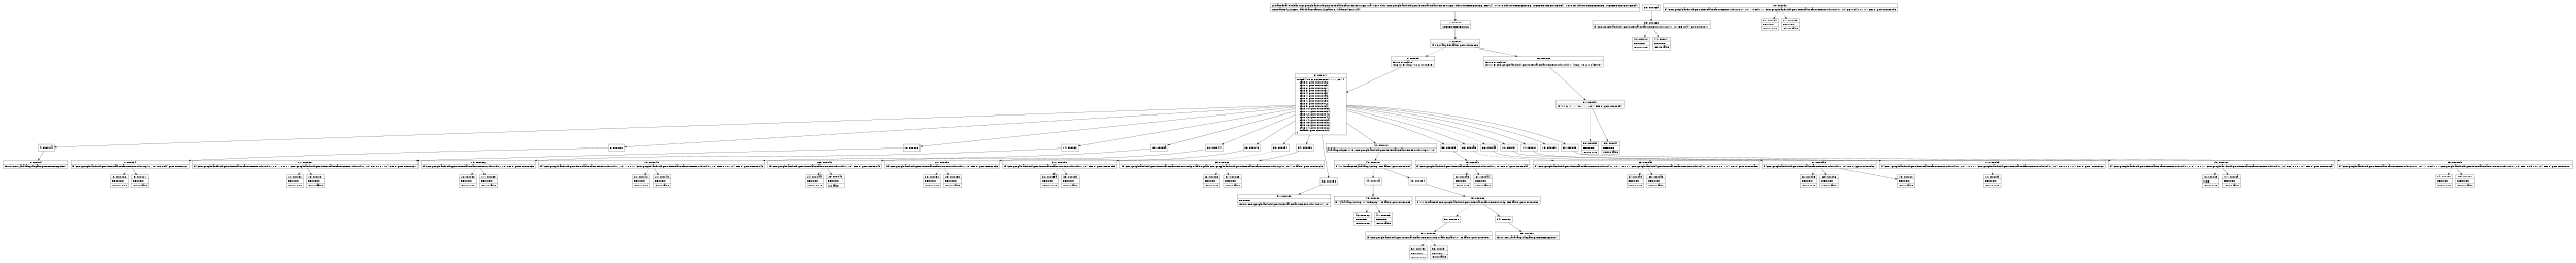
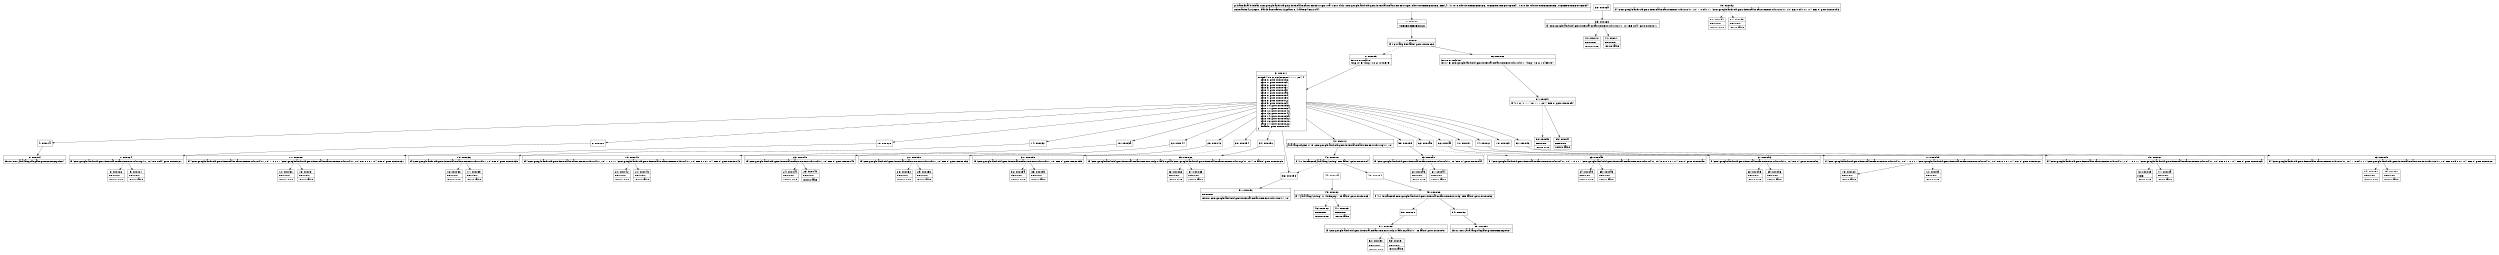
  digraph {
    node [shape=record]
    n1 [label="{0\:\ 0x0000|MTH_ENTER_BLOCK\l}"]
    n2 [label="{1\:\ 0x0007|if (r6.zzakq == false) goto L_0x00e2\l}"]
    n3 [label="{2\:\ 0x0009|int r8 = zzca(r8)\llong r0 = (long) (r8 & 1048575)\l}"]
    n4 [label="{86\:\ 0x00e2|int r8 = zzcb(r8)\lint r7 = com.google.android.gms.internal.measurement.zzhv.zzk(r7, (long) (r8 & 1048575))\l}"]
    n5 [label="{3\:\ 0x0017|switch(((r8 & 267386880) \>\>\> 20)) \{\l    case 0: goto L_0x00d6;\l    case 1: goto L_0x00cb;\l    case 2: goto L_0x00c1;\l    case 3: goto L_0x00b7;\l    case 4: goto L_0x00af;\l    case 7: goto L_0x00a5;\l    case 6: goto L_0x009d;\l    case 7: goto L_0x0098;\l    case 8: goto L_0x0072;\l    case 9: goto L_0x006a;\l    case 10: goto L_0x005c;\l    case 11: goto L_0x0054;\l    case 12: goto L_0x004c;\l    case 13: goto L_0x0044;\l    case 14: goto L_0x003a;\l    case 15: goto L_0x0032;\l    case 16: goto L_0x0028;\l    case 17: goto L_0x0020;\l    default: goto L_0x001a;\l\}\l}"]
    n6 [label="{87\:\ 0x00f1|if ((r7 & (1 \<\< (r8 \>\>\> 20))) == 0) goto L_0x00f4\l}"]
    n7 [label="{4\:\ 0x001a}"]
    n8 [label="{6\:\ 0x0020}"]
    n9 [label="{10\:\ 0x0028}"]
    n10 [label="{14\:\ 0x0032}"]
    n11 [label="{18\:\ 0x003a}"]
    n12 [label="{22\:\ 0x0044}"]
    n13 [label="{26\:\ 0x004c}"]
    n14 [label="{30\:\ 0x0054}"]
    n15 [label="{34\:\ 0x005c}"]
    n16 [label="{42\:\ 0x0072|java.lang.Object r7 = com.google.android.gms.internal.measurement.zzhv.zzp(r7, r0)\l}"]
    n17 [label="{56\:\ 0x0098}"]
    n18 [label="{58\:\ 0x009d}"]
    n19 [label="{62\:\ 0x00a5}"]
    n20 [label="{66\:\ 0x00af}"]
    n21 [label="{70\:\ 0x00b7}"]
    n22 [label="{74\:\ 0x00c1}"]
    n23 [label="{78\:\ 0x00cb}"]
    n24 [label="{82\:\ 0x00d6}"]
    n25 [label="{5\:\ 0x001f|throw new java.lang.IllegalArgumentException()\l}"]
    n26 [label="{7\:\ 0x0024|if (com.google.android.gms.internal.measurement.zzhv.zzp(r7, r0) == null) goto L_0x0027\l}"]
    n27 [label="{11\:\ 0x002e|if ((com.google.android.gms.internal.measurement.zzhv.zzl(r7, r0) \> 0 ? 1 : (com.google.android.gms.internal.measurement.zzhv.zzl(r7, r0) == 0 ? 0 : \-1)) == 0) goto L_0x0031\l}"]
    n28 [label="{15\:\ 0x0036|if (com.google.android.gms.internal.measurement.zzhv.zzk(r7, r0) == 0) goto L_0x0039\l}"]
    n29 [label="{19\:\ 0x0040|if ((com.google.android.gms.internal.measurement.zzhv.zzl(r7, r0) \> 0 ? 1 : (com.google.android.gms.internal.measurement.zzhv.zzl(r7, r0) == 0 ? 0 : \-1)) == 0) goto L_0x0043\l}"]
    n30 [label="{23\:\ 0x0048|if (com.google.android.gms.internal.measurement.zzhv.zzk(r7, r0) == 0) goto L_0x004b\l}"]
    n31 [label="{27\:\ 0x0050|if (com.google.android.gms.internal.measurement.zzhv.zzk(r7, r0) == 0) goto L_0x0053\l}"]
    n32 [label="{31\:\ 0x0058|if (com.google.android.gms.internal.measurement.zzhv.zzk(r7, r0) == 0) goto L_0x005b\l}"]
    n33 [label="{35\:\ 0x0066|if (com.google.android.gms.internal.measurement.zzdp.zzadh.equals(com.google.android.gms.internal.measurement.zzhv.zzp(r7, r0)) != false) goto L_0x0069\l}"]
    n34 [label="{38\:\ 0x006a}"]
    n35 [label="{39\:\ 0x006e|if (com.google.android.gms.internal.measurement.zzhv.zzp(r7, r0) == null) goto L_0x0071\l}"]
    n36 [label="{43\:\ 0x0078|if ((r7 instanceof java.lang.String) == false) goto L_0x0084\l}"]
    n37 [label="{57\:\ 0x009c|RETURN\l|return com.google.android.gms.internal.measurement.zzhv.zzm(r7, r0)\l}"]
    n38 [label="{59\:\ 0x00a1|if (com.google.android.gms.internal.measurement.zzhv.zzk(r7, r0) == 0) goto L_0x00a4\l}"]
    n39 [label="{63\:\ 0x00ab|if ((com.google.android.gms.internal.measurement.zzhv.zzl(r7, r0) \> 0 ? 1 : (com.google.android.gms.internal.measurement.zzhv.zzl(r7, r0) == 0 ? 0 : \-1)) == 0) goto L_0x00ae\l}"]
    n40 [label="{67\:\ 0x00b3|if (com.google.android.gms.internal.measurement.zzhv.zzk(r7, r0) == 0) goto L_0x00b6\l}"]
    n41 [label="{71\:\ 0x00bd|if ((com.google.android.gms.internal.measurement.zzhv.zzl(r7, r0) \> 0 ? 1 : (com.google.android.gms.internal.measurement.zzhv.zzl(r7, r0) == 0 ? 0 : \-1)) == 0) goto L_0x00c0\l}"]
    n42 [label="{75\:\ 0x00c7|if ((com.google.android.gms.internal.measurement.zzhv.zzl(r7, r0) \> 0 ? 1 : (com.google.android.gms.internal.measurement.zzhv.zzl(r7, r0) == 0 ? 0 : \-1)) == 0) goto L_0x00ca\l}"]
    n43 [label="{83\:\ 0x00de|if ((com.google.android.gms.internal.measurement.zzhv.zzo(r7, r0) \> 0.0d ? 1 : (com.google.android.gms.internal.measurement.zzhv.zzo(r7, r0) == 0.0d ? 0 : \-1)) == 0) goto L_0x00e1\l}"]
    n44 [label="{8\:\ 0x0026|RETURN\l|return true\l}"]
    n45 [label="{9\:\ 0x0027|RETURN\l|return false\l}"]
    n46 [label="{12\:\ 0x0030|RETURN\l|return true\l}"]
    n47 [label="{13\:\ 0x0031|RETURN\l|return false\l}"]
    n48 [label="{16\:\ 0x0038|RETURN\l|return true\l}"]
    n49 [label="{17\:\ 0x0039|RETURN\l|return false\l}"]
    n50 [label="{20\:\ 0x0042|RETURN\l|return true\l}"]
    n51 [label="{21\:\ 0x0043|RETURN\l|return false\l}"]
    n52 [label="{24\:\ 0x004a|RETURN\l|return true\l}"]
-   n53 [label="{25\:\ 0x004b|RETURN\l|zzn false\l}"]
+   n53 [label="{25\:\ 0x004b|RETURN\l|return false\l}"]
    n54 [label="{28\:\ 0x0052|RETURN\l|return true\l}"]
    n55 [label="{29\:\ 0x0053|RETURN\l|return false\l}"]
    n56 [label="{32\:\ 0x005a|RETURN\l|return true\l}"]
    n57 [label="{33\:\ 0x005b|RETURN\l|return false\l}"]
    n58 [label="{36\:\ 0x0068|RETURN\l|return true\l}"]
    n59 [label="{37\:\ 0x0069|RETURN\l|return false\l}"]
    n60 [label="{40\:\ 0x0070|RETURN\l|return true\l}"]
    n61 [label="{41\:\ 0x0071|RETURN\l|return false\l}"]
    n62 [label="{44\:\ 0x007a}"]
    n63 [label="{48\:\ 0x0084}"]
    n64 [label="{45\:\ 0x0080|if (((java.lang.String) r7).isEmpty() != false) goto L_0x0083\l}"]
    n65 [label="{49\:\ 0x0086|if ((r7 instanceof com.google.android.gms.internal.measurement.zzdp) == false) goto L_0x0092\l}"]
    n66 [label="{46\:\ 0x0082|RETURN\l|return true\l}"]
    n67 [label="{47\:\ 0x0083|RETURN\l|return false\l}"]
    n68 [label="{50\:\ 0x0088}"]
    n69 [label="{54\:\ 0x0092}"]
    n70 [label="{51\:\ 0x008e|if (com.google.android.gms.internal.measurement.zzdp.zzadh.equals(r7) != false) goto L_0x0091\l}"]
    n71 [label="{55\:\ 0x0097|throw new java.lang.IllegalArgumentException()\l}"]
    n72 [label="{52\:\ 0x0090|RETURN\l|return true\l}"]
    n73 [label="{53\:\ 0x0091|RETURN\l|return false\l}"]
    n74 [label="{60\:\ 0x00a3|RETURN\l|return true\l}"]
    n75 [label="{61\:\ 0x00a4|RETURN\l|return false\l}"]
    n76 [label="{64\:\ 0x00ad|RETURN\l|return true\l}"]
    n77 [label="{65\:\ 0x00ae|RETURN\l|return false\l}"]
    n78 [label="{68\:\ 0x00b5|RETURN\l|return true\l}"]
    n79 [label="{69\:\ 0x00b6|RETURN\l|return false\l}"]
    n80 [label="{72\:\ 0x00bf|RETURN\l|return true\l}"]
    n81 [label="{73\:\ 0x00c0|RETURN\l|return false\l}"]
    n82 [label="{76\:\ 0x00c9|MTH\l|return true\l}"]
    n83 [label="{77\:\ 0x00ca|RETURN\l|return false\l}"]
    n84 [label="{79\:\ 0x00d2|if ((com.google.android.gms.internal.measurement.zzhv.zzn(r7, r0) \> 0.0f ? 1 : (com.google.android.gms.internal.measurement.zzhv.zzn(r7, r0) == 0.0f ? 0 : \-1)) == 0) goto L_0x00d5\l}"]
    n85 [label="{80\:\ 0x00d4|RETURN\l|return true\l}"]
    n86 [label="{81\:\ 0x00d5|RETURN\l|return false\l}"]
    n87 [label="{84\:\ 0x00e0|RETURN\l|return true\l}"]
    n88 [label="{85\:\ 0x00e1|RETURN\l|return false\l}"]
    n89 [label="{88\:\ 0x00f3|RETURN\l|return true\l}"]
    n90 [label="{89\:\ 0x00f4|RETURN\l|return false\l}"]
    n91 [label="{private final boolean com.google.android.gms.internal.measurement.zzgm.zza((r6v0 'this' com.google.android.gms.internal.measurement.zzgm A[IMMUTABLE_TYPE, THIS]), (r7v0 T A[IMMUTABLE_TYPE, METHOD_ARGUMENT]), (r8v0 int A[IMMUTABLE_TYPE, METHOD_ARGUMENT]))  | Annotation[SYSTEM, dalvik.annotation.Signature, \{value=[(TT;I)Z]\}]\l}"]
    n1 -> n2
    n2 -> n3 [style=dashed]
    n2 -> n4
    n3 -> n5
    n4 -> n6
    n5 -> n7
    n5 -> n8
    n5 -> n9
    n5 -> n10
    n5 -> n11
    n5 -> n12
    n5 -> n13
    n5 -> n14
    n5 -> n15
    n5 -> n16
    n5 -> n17
    n5 -> n18
    n5 -> n19
    n5 -> n20 [style=dashed]
    n5 -> n21
    n5 -> n22
    n5 -> n23
    n5 -> n24
    n6 -> n89 [style=dashed]
    n6 -> n90
    n7 -> n25
    n8 -> n26
    n9 -> n27
    n10 -> n28
    n11 -> n29
    n12 -> n30
    n13 -> n31
    n14 -> n32 [style=dashed]
    n15 -> n33
    n16 -> n36
    n17 -> n37
    n18 -> n38
    n19 -> n39 [style=dashed]
    n20 -> n40
    n21 -> n41
    n22 -> n42
    n24 -> n43
    n26 -> n44 [style=dashed]
    n26 -> n45
    n27 -> n46 [style=dashed]
    n27 -> n47
    n28 -> n48 [style=dashed]
    n28 -> n49
    n29 -> n50 [style=dashed]
    n29 -> n51
    n30 -> n52 [style=dashed]
    n30 -> n53
    n31 -> n54 [style=dashed]
    n31 -> n55
    n32 -> n56 [style=dashed]
    n32 -> n57
    n33 -> n58 [style=dashed]
    n33 -> n59 [style=dashed]
    n34 -> n35
    n35 -> n60 [style=dashed]
    n35 -> n61
-   n36 -> n62 [style=dashed]
+   n36 -> n17 [style=dashed]
    n36 -> n63
    n38 -> n74 [style=dashed]
    n38 -> n75
    n39 -> n76 [style=dashed]
    n39 -> n77
    n40 -> n78 [style=dashed]
    n40 -> n79
    n41 -> n80 [style=dashed]
-   n40 -> n81
+   n41 -> n81
    n42 -> n82 [style=dashed]
    n42 -> n83
    n43 -> n87 [style=dashed]
    n43 -> n88
    n62 -> n64
    n63 -> n65
    n64 -> n66 [style=dashed]
    n64 -> n67
    n65 -> n68 [style=dashed]
    n65 -> n69
    n68 -> n70
    n69 -> n71
    n70 -> n72 [style=dashed]
    n70 -> n73 [style=dashed]
    n84 -> n85 [style=dashed]
    n84 -> n86 [style=dashed]
    n91 -> n1
  }
